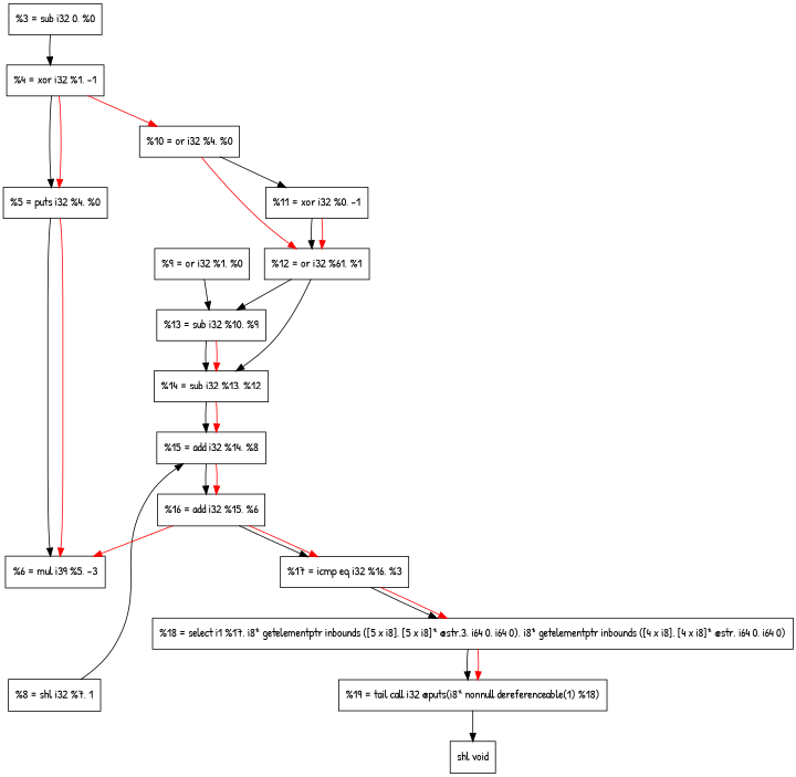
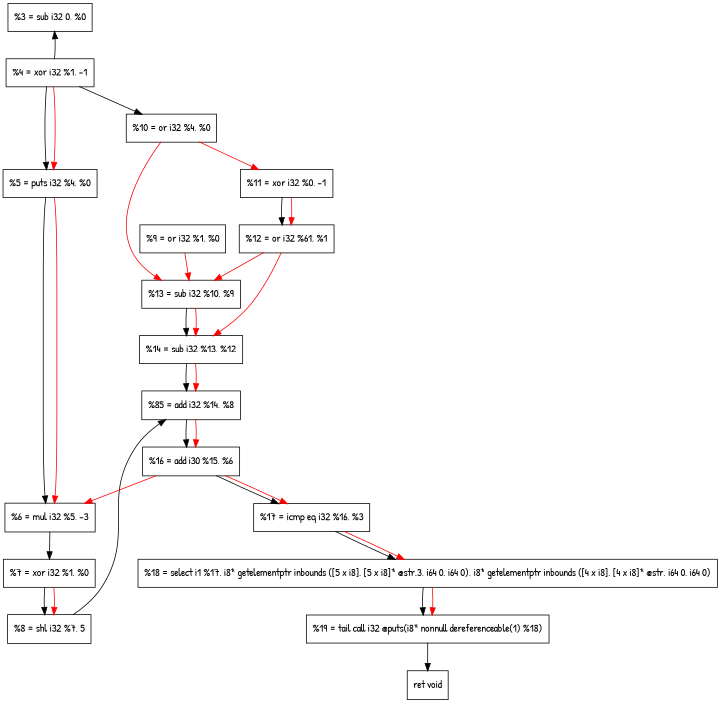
  digraph {
    fontname="Patrick Hand"
    node [fontname="Patrick Hand" shape=record]
    edge [fontname="Patrick Hand"]
    n1 [label="  %3 = sub i32 0, %0"]
    n2 [label="  %4 = xor i32 %1, -1"]
    n3 [label="%5 = puts i32 %4, %0"]
    n4 [label="  %10 = or i32 %4, %0"]
    n5 [label="  %17 = icmp eq i32 %16, %3"]
    n6 [label="  %18 = select i1 %17, i8* getelementptr inbounds ([5 x i8], [5 x i8]* @str.3, i64 0, i64 0), i8* getelementptr inbounds ([4 x i8], [4 x i8]* @str, i64 0, i64 0)"]
-   n7 [label="%6 = mul i39 %5, -3"]
+   n7 [label="  %6 = mul i32 %5, -3"]
    n8 [label="  %13 = sub i32 %10, %9"]
    n9 [label="  %11 = xor i32 %0, -1"]
-   n11 [label="  %8 = shl i32 %7, 1"]
-   n12 [label="  %16 = add i32 %15, %6"]
-   n13 [label="  %15 = add i32 %14, %8"]
+   n10 [label="  %7 = xor i32 %1, %0"]
+   n11 [label="%8 = shl i32 %7, 5"]
+   n12 [label="%16 = add i30 %15, %6"]
+   n13 [label="%85 = add i32 %14, %8"]
    n14 [label="  %9 = or i32 %1, %0"]
    n15 [label="  %14 = sub i32 %13, %12"]
    n16 [label="%12 = or i32 %61, %1"]
    n17 [label="  %19 = tail call i32 @puts(i8* nonnull dereferenceable(1) %18)"]
-   n18 [label="shl void"]
-   n1 -> n2
+   n18 [label="  ret void"]
+   n2 -> n1
    n2 -> n3
    n2 -> n3 [color=red]
-   n2 -> n4 [color=red]
+   n2 -> n4 [color=black]
    n3 -> n7
    n3 -> n7 [color=red]
-   n4 -> n16 [color=red]
-   n4 -> n9
+   n4 -> n8 [color=red]
+   n4 -> n9 [color=red]
    n5 -> n6
    n5 -> n6 [color=red]
    n6 -> n17
    n6 -> n17 [color=red]
+   n7 -> n10
    n8 -> n15
    n8 -> n15 [color=red]
    n9 -> n16
    n9 -> n16 [color=red]
+   n10 -> n11
+   n10 -> n11 [color=red]
    n11 -> n13 [color=black]
    n12 -> n5
    n12 -> n5 [color=red]
    n12 -> n7 [color=red]
    n13 -> n12
    n13 -> n12 [color=red]
-   n14 -> n8 [color=black]
+   n14 -> n8 [color=red]
    n15 -> n13
    n15 -> n13 [color=red]
-   n16 -> n8
-   n16 -> n15 [color=black]
+   n16 -> n8 [color=red]
+   n16 -> n15 [color=red]
    n17 -> n18
  }
